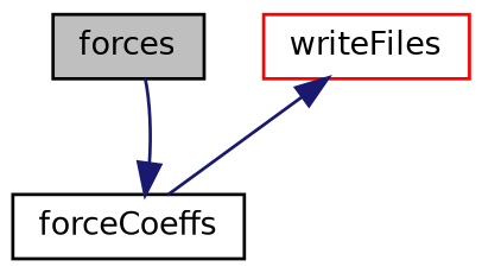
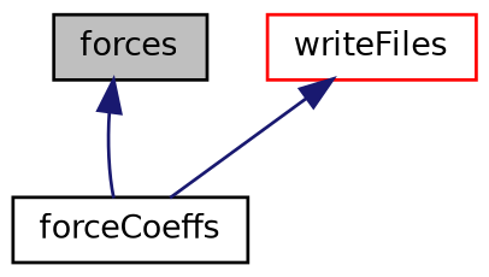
  digraph {
    node [color=black fontname=Helvetica fontsize=10 shape=record]
    edge [color=midnightblue dir=back fontname=Helvetica fontsize=10 labelfontname=Helvetica labelfontsize=10 style=solid]
    n1 [fillcolor=grey75 fontcolor=black height=0.2 label=forces style=filled width=0.4]
    n2 [height=0.2 label=forceCoeffs width=0.4]
    n3 [color=red height=0.2 label=writeFiles width=0.4]
-   n2 -> n1
+   n1 -> n2
    n3 -> n2
  }
